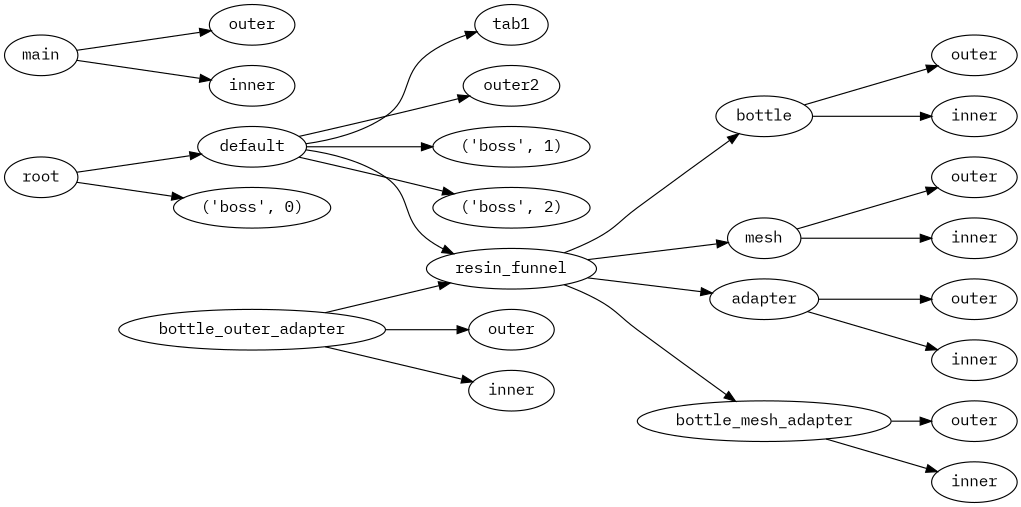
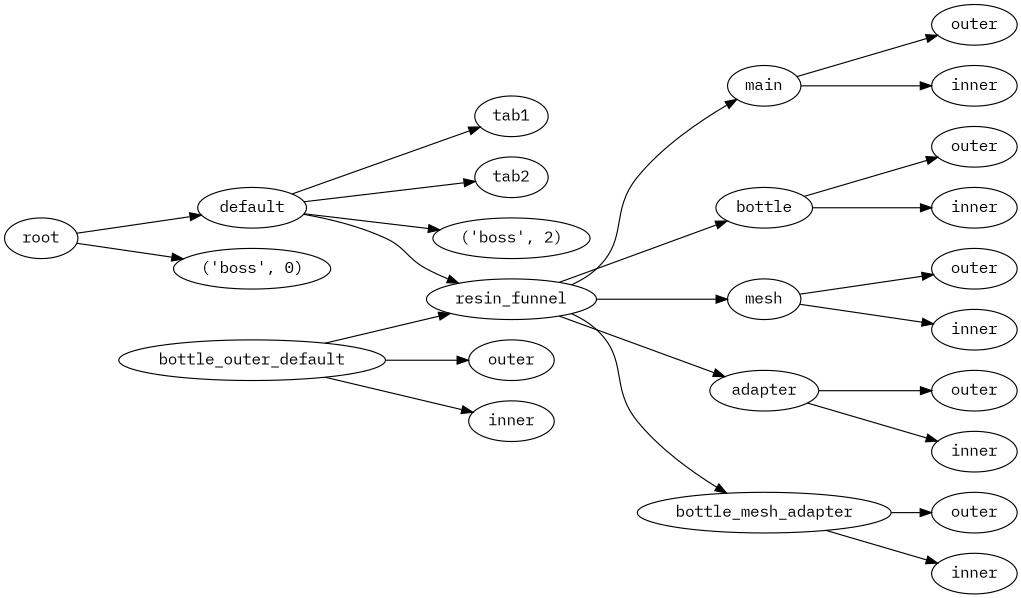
  digraph {
    fontname="IBM Plex Mono"
    rankdir=LR
    node [fontname="IBM Plex Mono"]
    edge [fontname="IBM Plex Mono"]
    n1 [label=root]
    n2 [label=default]
    n3 [label="\('boss',\ 0\)"]
    n4 [label=resin_funnel]
    n5 [label=tab1]
-   n6 [label=outer2]
-   n7 [label="\('boss',\ 1\)"]
+   n6 [label=tab2]
    n8 [label="\('boss',\ 2\)"]
    n9 [label=main]
    n10 [label=bottle]
    n11 [label=mesh]
    n12 [label=adapter]
    n13 [label=bottle_mesh_adapter]
    n14 [label=outer]
    n15 [label=inner]
    n16 [label=outer]
    n17 [label=inner]
    n18 [label=outer]
    n19 [label=inner]
    n20 [label=outer]
    n21 [label=inner]
    n22 [label=outer]
    n23 [label=inner]
-   n24 [label=bottle_outer_adapter]
+   n24 [label=bottle_outer_default]
    n25 [label=outer]
    n26 [label=inner]
    n1 -> n2
    n1 -> n3
    n2 -> n4
    n2 -> n5
    n2 -> n6
-   n2 -> n7
    n2 -> n8
+   n4 -> n9
    n4 -> n10
    n4 -> n11
    n4 -> n12
    n4 -> n13
    n9 -> n14
    n9 -> n15
    n10 -> n16
    n10 -> n17
    n11 -> n18
    n11 -> n19
    n12 -> n20
    n12 -> n21
    n13 -> n22
    n13 -> n23
    n24 -> n4
    n24 -> n25
    n24 -> n26
  }
